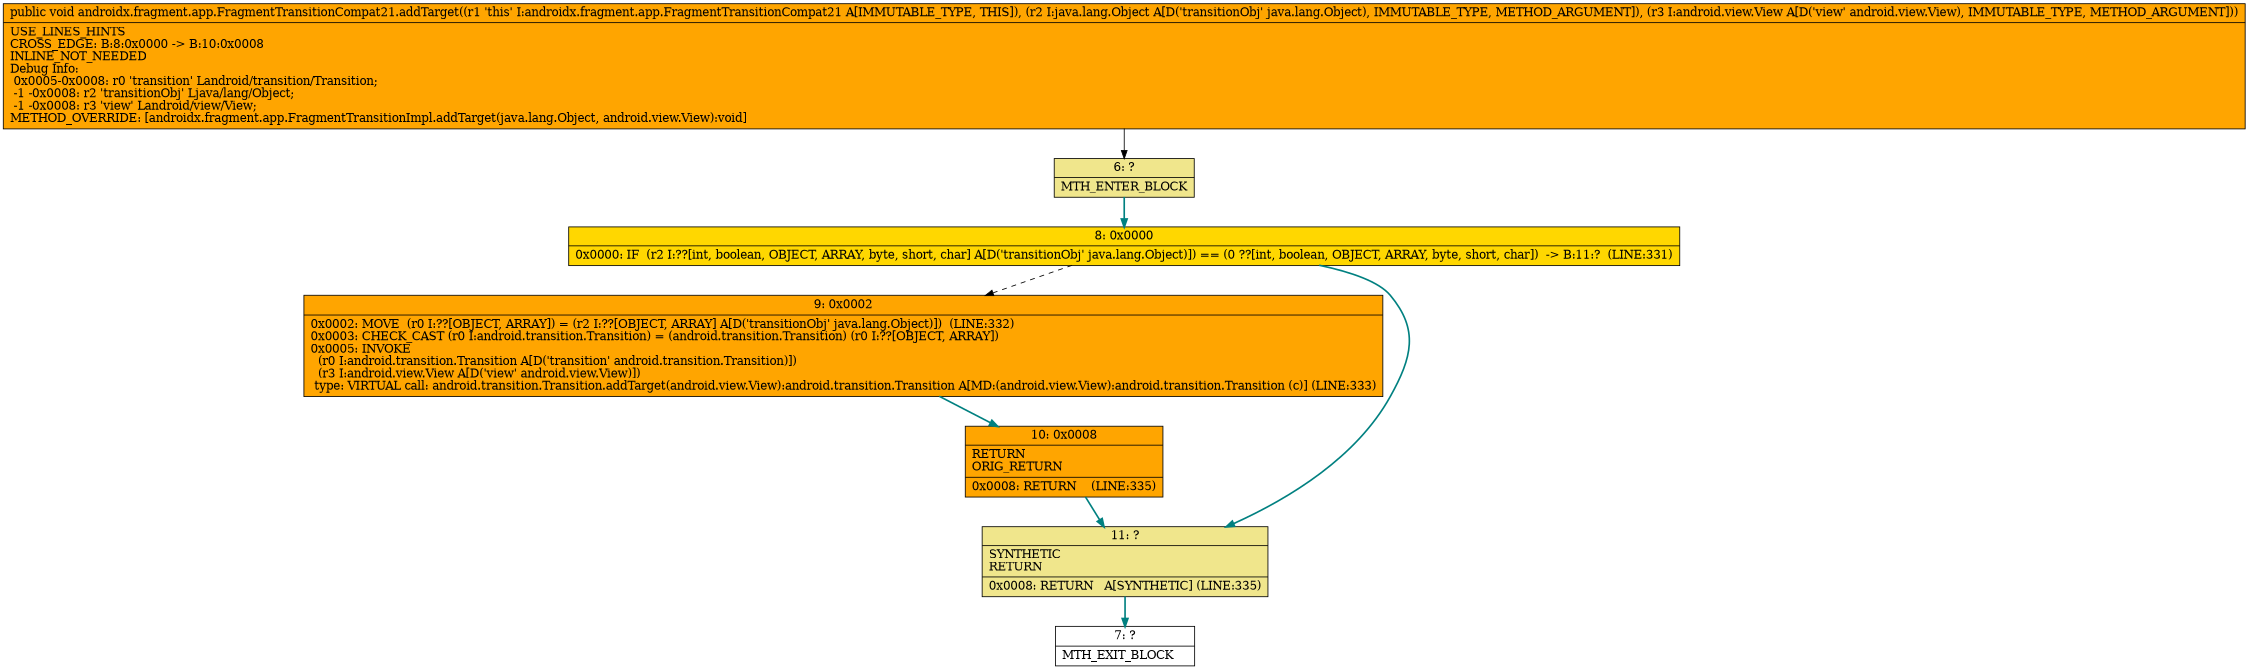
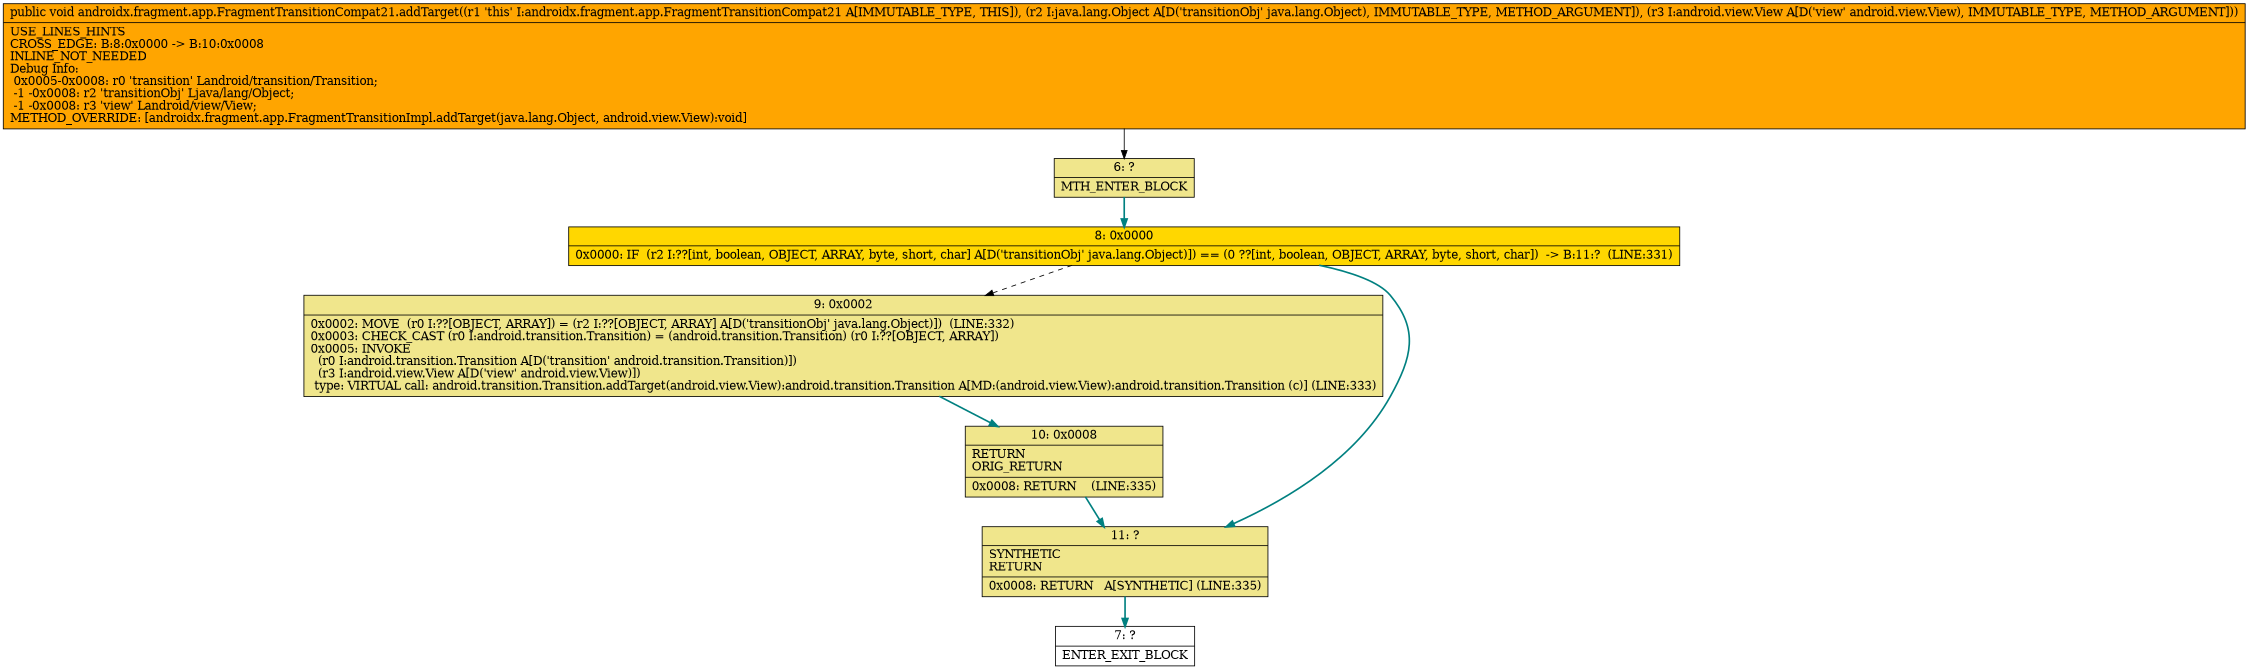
  digraph {
    node [fillcolor=khaki shape=record style=filled]
    edge [color=teal style=bold]
    n1 [label="{6\:\ ?|MTH_ENTER_BLOCK\l}"]
    n2 [fillcolor=gold label="{8\:\ 0x0000|0x0000: IF  (r2 I:??[int, boolean, OBJECT, ARRAY, byte, short, char] A[D('transitionObj' java.lang.Object)]) == (0 ??[int, boolean, OBJECT, ARRAY, byte, short, char])  \-\> B:11:?  (LINE:331)\l}"]
-   n3 [fillcolor=orange label="{9\:\ 0x0002|0x0002: MOVE  (r0 I:??[OBJECT, ARRAY]) = (r2 I:??[OBJECT, ARRAY] A[D('transitionObj' java.lang.Object)])  (LINE:332)\l0x0003: CHECK_CAST (r0 I:android.transition.Transition) = (android.transition.Transition) (r0 I:??[OBJECT, ARRAY]) \l0x0005: INVOKE  \l  (r0 I:android.transition.Transition A[D('transition' android.transition.Transition)])\l  (r3 I:android.view.View A[D('view' android.view.View)])\l type: VIRTUAL call: android.transition.Transition.addTarget(android.view.View):android.transition.Transition A[MD:(android.view.View):android.transition.Transition (c)] (LINE:333)\l}"]
+   n3 [label="{9\:\ 0x0002|0x0002: MOVE  (r0 I:??[OBJECT, ARRAY]) = (r2 I:??[OBJECT, ARRAY] A[D('transitionObj' java.lang.Object)])  (LINE:332)\l0x0003: CHECK_CAST (r0 I:android.transition.Transition) = (android.transition.Transition) (r0 I:??[OBJECT, ARRAY]) \l0x0005: INVOKE  \l  (r0 I:android.transition.Transition A[D('transition' android.transition.Transition)])\l  (r3 I:android.view.View A[D('view' android.view.View)])\l type: VIRTUAL call: android.transition.Transition.addTarget(android.view.View):android.transition.Transition A[MD:(android.view.View):android.transition.Transition (c)] (LINE:333)\l}"]
    n4 [label="{11\:\ ?|SYNTHETIC\lRETURN\l|0x0008: RETURN   A[SYNTHETIC] (LINE:335)\l}"]
-   n5 [fillcolor=orange label="{10\:\ 0x0008|RETURN\lORIG_RETURN\l|0x0008: RETURN    (LINE:335)\l}"]
-   n6 [fillcolor=white label="{7\:\ ?|MTH_EXIT_BLOCK\l}"]
+   n5 [label="{10\:\ 0x0008|RETURN\lORIG_RETURN\l|0x0008: RETURN    (LINE:335)\l}"]
+   n6 [fillcolor=white label="{7\:\ ?|ENTER_EXIT_BLOCK\l}"]
    n7 [fillcolor=orange label="{public void androidx.fragment.app.FragmentTransitionCompat21.addTarget((r1 'this' I:androidx.fragment.app.FragmentTransitionCompat21 A[IMMUTABLE_TYPE, THIS]), (r2 I:java.lang.Object A[D('transitionObj' java.lang.Object), IMMUTABLE_TYPE, METHOD_ARGUMENT]), (r3 I:android.view.View A[D('view' android.view.View), IMMUTABLE_TYPE, METHOD_ARGUMENT]))  | USE_LINES_HINTS\lCROSS_EDGE: B:8:0x0000 \-\> B:10:0x0008\lINLINE_NOT_NEEDED\lDebug Info:\l  0x0005\-0x0008: r0 'transition' Landroid\/transition\/Transition;\l  \-1 \-0x0008: r2 'transitionObj' Ljava\/lang\/Object;\l  \-1 \-0x0008: r3 'view' Landroid\/view\/View;\lMETHOD_OVERRIDE: [androidx.fragment.app.FragmentTransitionImpl.addTarget(java.lang.Object, android.view.View):void]\l}"]
    n1 -> n2
    n2 -> n3 [color=black style=dashed]
    n2 -> n4
    n3 -> n5
    n4 -> n6
    n5 -> n4
    n7 -> n1 [color=black style=solid]
  }
